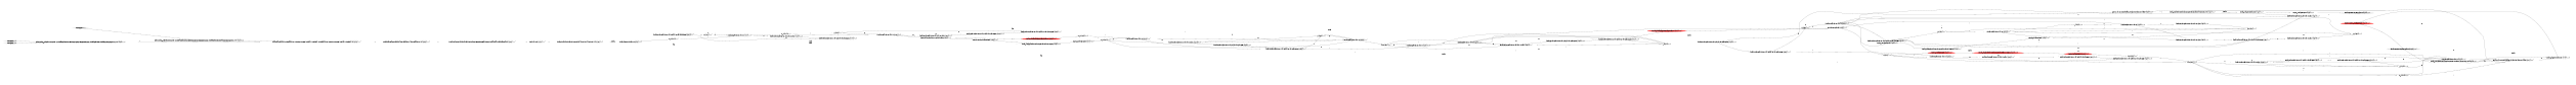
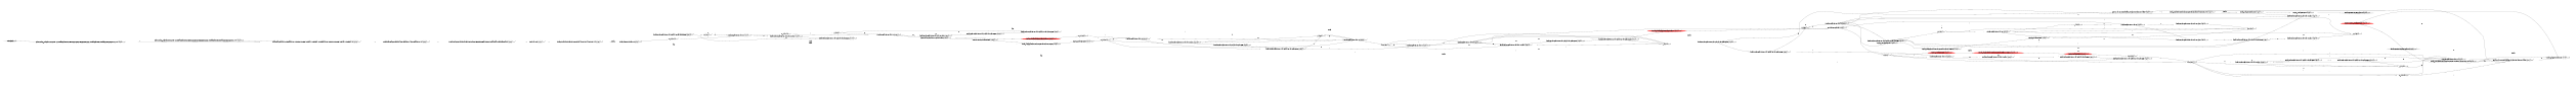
  digraph {
    rankdir=LR
    node [fillcolor=white shape=ellipse style=filled]
    edge [style=bold]
    n1 [label="assertThat(clusterState.routingTable().index(\"test1\").shard(i).replicaShards().get(0).state(),equalTo(UNASSIGNED))@@@15@@@['1', '1', '1']"]
    n2 [label="i++@@@12@@@['1', '1', '1']"]
    n3 [label="i < clusterState.routingTable().index(\"test1\").shards().size()@@@11@@@['1', '1', '1']" shape=diamond]
    n4 [label="int i = 0@@@71@@@['1', '0', '0']"]
    n5 [label="clusterState = ClusterState.builder(clusterState).nodes(DiscoveryNodes.builder(clusterState.nodes()).add(newNode(\"node3\"))).build()@@@73@@@['1', '1', '0']"]
    n6 [label="logger.info(\"now, start 1 more node, check that rebalancing will not happen (for test1) because we set it to all_active\")@@@72@@@['1', '1', '0']"]
    n7 [label="clusterState = strategy.reroute(clusterState,\"reroute\")@@@74@@@['1', '1', '0']"]
    n8 [fillcolor=red label="RoutingNodes routingNodes = clusterState.getRoutingNodes()@@@75@@@['1', '1', '0']"]
    n9 [fillcolor=lightgray label="assertThat(routingNodes.node(\"node3\").isEmpty(),equalTo(true))@@@76@@@['1', '1', '0']"]
    n10 [label="logger.info(\"now, start 1 more node, check that rebalancing will not happen (for test1) because we set it to all_active\")@@@60@@@['1', '0', '1']"]
    n11 [label="int i = 0@@@53@@@['1', '1', '1']"]
    n12 [label="i++@@@55@@@['1', '0', '1']"]
    n13 [label="i < clusterState.routingTable().index(\"test2\").shards().size()@@@54@@@['1', '1', '1']" shape=diamond]
    n14 [label="assertThat(clusterState.routingTable().index(\"test2\").shard(i).primaryShard().state(),equalTo(INITIALIZING))@@@57@@@['1', '1', '1']"]
    n15 [label="assertThat(clusterState.routingTable().index(\"test1\").shard(i).replicaShards().get(0).state(),equalTo(STARTED))@@@51@@@['1', '1', '1']"]
    n16 [label="assertThat(clusterState.routingTable().index(\"test2\").shard(i).replicaShards().get(0).state(),equalTo(UNASSIGNED))@@@58@@@['1', '1', '1']"]
    n17 [label="i++@@@60@@@['1', '1', '0']"]
    n18 [label="assertThat(clusterState.routingTable().index(\"test2\").shard(i).shards().size(),equalTo(2))@@@56@@@['1', '1', '1']"]
    n19 [label="RoutingTable initialRoutingTable = RoutingTable.builder().addAsNew(metaData.index(\"test1\")).addAsNew(metaData.index(\"test2\")).build()@@@5@@@['1', '1', '1']"]
    n20 [label="ClusterState clusterState = ClusterState.builder(org.elasticsearch.cluster.ClusterName.CLUSTER_NAME_SETTING.getDefault(Settings.EMPTY)).metaData(metaData).routingTable(initialRoutingTable).build()@@@6@@@['1', '1', '1']"]
    n21 [label="logger.info(\"start two nodes\")@@@7@@@['1', '1', '1']"]
    n22 [label="int i = 0@@@26@@@['0', '1', '0']"]
    n23 [label="int i = 0@@@28@@@['1', '1', '1']"]
    n24 [label="i < clusterState.routingTable().index(\"test1\").shards().size()@@@27@@@['0', '1', '0']" shape=diamond]
    n25 [label="i++@@@30@@@['1', '1', '1']"]
    n26 [label="i < clusterState.routingTable().index(\"test1\").shards().size()@@@29@@@['1', '1', '1']" shape=diamond]
    n27 [label="assertThat(clusterState.routingTable().index(\"test1\").shard(i).replicaShards().get(0).state(),equalTo(INITIALIZING))@@@33@@@['1', '1', '1']"]
    n28 [label="assertThat(clusterState.routingTable().index(\"test1\").shard(i).shards().size(),equalTo(2))@@@31@@@['1', '1', '1']"]
    n29 [label="assertThat(clusterState.routingTable().index(\"test2\").shard(i).shards().size(),equalTo(2))@@@68@@@['1', '1', '0']"]
    n30 [label="assertThat(clusterState.routingTable().index(\"test2\").shard(i).primaryShard().state(),equalTo(STARTED))@@@69@@@['1', '1', '0']"]
    n31 [label="assertThat(clusterState.routingTable().index(\"test2\").shard(i).replicaShards().get(0).state(),equalTo(INITIALIZING))@@@70@@@['0', '1', '0']"]
    n32 [label="i < clusterState.routingTable().index(\"test2\").shards().size()@@@66@@@['1', '1', '0']" shape=diamond]
    n33 [label="i++@@@67@@@['1', '1', '0']"]
    n34 [label="int i = 0@@@65@@@['1', '1', '0']"]
    n35 [label="i++@@@44@@@['0', '1', '0']"]
    n36 [label="i < clusterState.routingTable().index(\"test1\").shards().size()@@@43@@@['0', '1', '0']" shape=diamond]
    n37 [label="i < clusterState.routingTable().index(\"test1\").shards().size()@@@47@@@['1', '1', '1']" shape=diamond]
    n38 [label="assertThat(clusterState.routingTable().index(\"test1\").shard(i).shards().size(),equalTo(2))@@@49@@@['1', '1', '1']"]
    n39 [label="int i = 0@@@46@@@['1', '1', '1']"]
    n40 [label="assertThat(clusterState.routingTable().index(\"test1\").shard(i).shards().size(),equalTo(2))@@@45@@@['0', '1', '0']"]
    n41 [label="i++@@@19@@@['1', '1', '1']"]
    n42 [label="i < clusterState.routingTable().index(\"test2\").shards().size()@@@18@@@['1', '1', '1']" shape=diamond]
    n43 [label="assertThat(clusterState.routingTable().index(\"test2\").shard(i).shards().size(),equalTo(2))@@@20@@@['1', '1', '1']"]
    n44 [label="assertThat(clusterState.routingTable().index(\"test2\").shard(i).primaryShard().state(),equalTo(INITIALIZING))@@@21@@@['1', '1', '1']"]
    n45 [label="assertThat(clusterState.routingTable().index(\"test2\").shard(i).replicaShards().get(0).state(),equalTo(UNASSIGNED))@@@22@@@['1', '1', '1']"]
    n46 [label="logger.info(\"start all the primary shards for test1, replicas will start initializing\")@@@24@@@['1', '1', '1']"]
    n47 [label="clusterState = ClusterState.builder(clusterState).nodes(DiscoveryNodes.builder().add(newNode(\"node1\")).add(newNode(\"node2\"))).build()@@@8@@@['1', '1', '1']"]
    n48 [label="clusterState = strategy.reroute(clusterState,\"reroute\")@@@9@@@['1', '1', '1']"]
    n49 [label="clusterState = strategy.applyStartedShards(clusterState,routingNodes.shardsWithState(\"test1\",INITIALIZING))@@@26@@@['1', '0', '1']"]
    n50 [fillcolor=red label="clusterState = startInitializingShardsAndReroute(strategy,clusterState,\"test1\")@@@25@@@['0', '1', '0']"]
    n51 [label="int i = 0@@@10@@@['1', '1', '1']"]
    n52 [label="routingNodes = clusterState.getRoutingNodes()@@@27@@@['1', '0', '1']"]
    n53 [label="clusterState = strategy.applyStartedShards(clusterState,routingNodes.shardsWithState(\"test1\",INITIALIZING))@@@44@@@['1', '0', '1']"]
    n54 [fillcolor=red label="clusterState = strategy.applyStartedShards(clusterState,routingNodes.shardsWithState(\"test2\",INITIALIZING))@@@62@@@['1', '0', '0']"]
    n55 [label="routingNodes = clusterState.getRoutingNodes()@@@45@@@['1', '0', '1']"]
    n56 [label="assertThat(clusterState.routingTable().index(\"test2\").shard(i).shards().size(),equalTo(2))@@@38@@@['1', '1', '1']"]
    n57 [label="int i = 0@@@35@@@['1', '1', '1']"]
    n58 [label="assertThat(clusterState.routingTable().index(\"test2\").shard(i).primaryShard().state(),equalTo(INITIALIZING))@@@39@@@['1', '0', '1']"]
    n59 [label="i < clusterState.routingTable().index(\"test2\").shards().size()@@@36@@@['1', '1', '1']" shape=diamond]
    n60 [label="i++@@@37@@@['1', '1', '1']"]
    n61 [label="i < clusterState.routingTable().index(\"test2\").shards().size()@@@34@@@['0', '1', '0']" shape=diamond]
    n62 [label="assertThat(clusterState.routingTable().index(\"test2\").shard(i).replicaShards().get(0).state(),equalTo(UNASSIGNED))@@@40@@@['1', '1', '1']"]
    n63 [label="AllocationService strategy = createAllocationService(Settings.builder().put(ClusterRebalanceAllocationDecider.CLUSTER_ROUTING_ALLOCATION_ALLOW_REBALANCE_SETTING.getKey(),ClusterRebalanceAllocationDecider.ClusterRebalanceType.INDICES_ALL_ACTIVE.toString()).build())@@@3@@@['1', '1', '0']"]
    n64 [label="AllocationService strategy = createAllocationService(Settings.builder().put(ClusterRebalanceAllocationDecider.CLUSTER_ROUTING_ALLOCATION_ALLOW_REBALANCE_SETTING.getKey(),ClusterRebalanceAllocationDecider.ClusterRebalanceType.INDICES_ALL_ACTIVE.toString()).build())@@@3@@@['0', '0', '1']"]
    n65 [fillcolor=red label="clusterState = startInitializingShardsAndReroute(strategy,clusterState,\"test1\")@@@41@@@['0', '1', '0']"]
    n66 [label="MetaData metaData = MetaData.builder().put(IndexMetaData.builder(\"test1\").settings(settings(Version.CURRENT)).numberOfShards(1).numberOfReplicas(1)).put(IndexMetaData.builder(\"test2\").settings(settings(Version.CURRENT)).numberOfShards(1).numberOfReplicas(1)).build()@@@4@@@['1', '1', '1']"]
    n67 [label="logger.info(\"start the test1 replica shards\")@@@42@@@['1', '1', '1']"]
    n68 [fillcolor=red label="routingNodes = clusterState.getRoutingNodes()@@@63@@@['1', '0', '0']"]
    n69 [label="int i = 0@@@64@@@['1', '0', '0']"]
    n70 [label="assertThat(clusterState.routingTable().index(\"test1\").shard(i).shards().size(),equalTo(2))@@@61@@@['0', '1', '0']"]
    n71 [label="assertThat(clusterState.routingTable().index(\"test1\").shard(i).primaryShard().state(),equalTo(STARTED))@@@62@@@['0', '1', '0']"]
    n72 [label="assertThat(clusterState.routingTable().index(\"test1\").shard(i).replicaShards().get(0).state(),equalTo(STARTED))@@@63@@@['0', '1', '0']"]
    n73 [label="assertThat(clusterState.routingTable().index(\"test1\").shard(i).primaryShard().state(),equalTo(STARTED))@@@50@@@['1', '1', '1']"]
    n74 [label="i++@@@48@@@['1', '0', '1']"]
    n75 [label="assertThat(clusterState.routingTable().index(\"test2\").shard(i).shards().size(),equalTo(2))@@@52@@@['0', '1', '0']"]
    n76 [label="assertThat(clusterState.routingTable().index(\"test1\").shard(i).shards().size(),equalTo(2))@@@13@@@['1', '1', '1']"]
    n77 [label="assertThat(clusterState.routingTable().index(\"test1\").shard(i).primaryShard().state(),equalTo(INITIALIZING))@@@14@@@['1', '1', '1']"]
    n78 [label="i < clusterState.routingTable().index(\"test1\").shards().size()@@@59@@@['0', '1', '0']" shape=diamond]
    n79 [fillcolor=red label="routingNodes = clusterState.getRoutingNodes()@@@61@@@['1', '0', '0']"]
    n80 [label="routingNodes = clusterState.getRoutingNodes()@@@43@@@['1', '0', '1']"]
    n81 [label="assertThat(clusterState.routingTable().index(\"test1\").shard(i).primaryShard().state(),equalTo(STARTED))@@@32@@@['1', '0', '1']"]
    n82 [label="routingNodes = clusterState.getRoutingNodes()@@@63@@@['1', '0', '1']"]
    n83 [fillcolor=lightgray label="assertThat(routingNodes.node(\"node3\").isEmpty(),equalTo(true))@@@64@@@['1', '0', '1']"]
    n84 [fillcolor=lightgray label="testClusterAllActive3['0', '1', '0']" shape=diamond]
    n85 [label="RoutingNodes routingNodes = clusterState.getRoutingNodes()@@@25@@@['1', '0', '1']"]
    n86 [label="clusterState = ClusterState.builder(clusterState).nodes(DiscoveryNodes.builder(clusterState.nodes()).add(newNode(\"node3\"))).build()@@@61@@@['1', '0', '1']"]
    n87 [label="clusterState = strategy.reroute(clusterState,\"reroute\")@@@62@@@['1', '0', '1']"]
    n88 [label="int i = 0@@@17@@@['1', '1', '1']"]
-   n89 [fillcolor=lightgray label="testClusterAllActive3['1', '0', '0']" shape=diamond]
-   n90 [fillcolor=lightgray label="testClusterAllActive2['0', '0', '1']" shape=diamond]
    n1 -> n2
    n2 -> n3 [label=i style=solid]
    n2 -> n3
    n3 -> n1 [label=true style=dotted]
    n3 -> n2 [label=true style=dotted]
    n3 -> n76
    n3 -> n76 [label=true style=dotted]
    n3 -> n77 [label=true style=dotted]
    n3 -> n88
    n4 -> n5 [label=i style=solid]
    n4 -> n6
    n4 -> n6 [label=i style=solid]
    n5 -> n6 [label=i style=solid]
    n5 -> n6
    n5 -> n7
    n5 -> n7 [label=clusterState style=solid]
    n6 -> n5
    n6 -> n5 [label=true style=dotted]
    n6 -> n7
    n6 -> n7 [label=true style=dotted]
    n6 -> n8 [label=true style=dotted]
    n6 -> n9 [label=true style=dotted]
    n6 -> n10
    n7 -> n8
    n8 -> n9
    n9 -> n5
    n10 -> n86
    n11 -> n12 [label=true style=solid]
    n11 -> n13
    n11 -> n13 [label=i style=solid]
    n12 -> n13
    n12 -> n13 [label=i style=solid]
    n13 -> n10
    n13 -> n12 [label=true style=dotted]
    n13 -> n14 [label=true style=dotted]
    n13 -> n15
    n13 -> n16 [label=true style=dotted]
    n13 -> n17
    n13 -> n18
    n13 -> n18 [label=true style=dotted]
    n14 -> n16
    n15 -> n73
    n15 -> n73 [label=i style=solid]
    n15 -> n74
    n16 -> n12
    n16 -> n17 [label=i style=solid]
    n16 -> n78
    n16 -> n78 [label=i style=solid]
    n17 -> n78
    n17 -> n78 [label=i style=solid]
    n17 -> n79
    n18 -> n14
    n19 -> n20
    n20 -> n21
    n21 -> n47
    n22 -> n23 [label=i style=solid]
    n22 -> n24 [label=i style=solid]
    n22 -> n24
    n22 -> n25 [label=i style=solid]
    n23 -> n24 [label=i style=solid]
    n23 -> n24
    n23 -> n26 [label=i style=solid]
    n23 -> n26
    n24 -> n23 [label=true style=dotted]
    n24 -> n25 [label=true style=dotted]
    n24 -> n26
    n24 -> n26 [label=true style=dotted]
    n24 -> n27
    n24 -> n28 [label=true style=dotted]
    n25 -> n26 [label=i style=solid]
    n25 -> n26
    n25 -> n28
    n26 -> n25
    n26 -> n25 [label=true style=dotted]
    n26 -> n27 [label=true style=dotted]
    n26 -> n28 [label=true style=dotted]
    n26 -> n28
    n26 -> n57
    n26 -> n81 [label=true style=dotted]
    n27 -> n25
    n27 -> n57 [label=i style=solid]
    n27 -> n61 [label=i style=solid]
    n27 -> n61
    n28 -> n23
    n28 -> n81
    n29 -> n30
    n30 -> n31
    n30 -> n32
    n31 -> n33
    n32 -> n6
    n32 -> n29 [label=true style=dotted]
    n32 -> n29
    n32 -> n30 [label=true style=dotted]
    n32 -> n31 [label=true style=dotted]
    n32 -> n33 [label=true style=dotted]
    n32 -> n34
    n32 -> n34 [label=i style=solid]
    n33 -> n29
    n33 -> n32
    n33 -> n32 [label=i style=solid]
    n34 -> n4
    n34 -> n29 [label=true style=dotted]
    n34 -> n30 [label=true style=dotted]
    n34 -> n32 [label=true style=dotted]
    n34 -> n32
    n34 -> n32 [label=i style=solid]
    n34 -> n33 [label=true style=dotted]
    n34 -> n33
    n34 -> n33 [label=i style=solid]
    n35 -> n36
    n35 -> n36 [label=i style=solid]
    n36 -> n35 [label=true style=dotted]
    n36 -> n37 [label=true style=dotted]
    n36 -> n38
    n36 -> n39 [label=true style=dotted]
    n36 -> n40
    n36 -> n40 [label=true style=dotted]
    n37 -> n11
    n37 -> n15 [label=true style=dotted]
    n37 -> n35
    n37 -> n38 [label=true style=dotted]
    n37 -> n38
    n37 -> n73 [label=true style=dotted]
    n37 -> n74 [label=true style=dotted]
    n38 -> n15 [label=i style=solid]
    n38 -> n73 [label=i style=solid]
    n38 -> n73
    n39 -> n37 [label=i style=solid]
    n39 -> n37
    n39 -> n74 [label=i]
    n40 -> n39
    n41 -> n42 [label=i style=solid]
    n41 -> n42
    n42 -> n41 [label=true style=dotted]
    n42 -> n43
    n42 -> n43 [label=true style=dotted]
    n42 -> n44 [label=true style=dotted]
    n42 -> n45 [label=true style=dotted]
    n42 -> n46
    n43 -> n44
    n44 -> n45
    n45 -> n41
    n46 -> n50
    n46 -> n85
    n47 -> n48 [label=clusterState style=solid]
    n47 -> n48
    n48 -> n49 [label=clusterState style=solid]
    n48 -> n50 [label=clusterState style=solid]
    n48 -> n51
    n49 -> n52
    n49 -> n53 [label=clusterState style=solid]
    n50 -> n22
    n50 -> n65 [label=clusterState style=solid]
    n51 -> n2 [label=i style=solid]
    n51 -> n3 [label=i style=solid]
    n51 -> n3
    n52 -> n23
    n53 -> n54 [label=clusterState style=solid]
    n53 -> n55
    n54 -> n68
    n55 -> n39
    n56 -> n57
    n56 -> n58
    n57 -> n59 [label=i style=solid]
    n57 -> n59
    n57 -> n60 [label=i style=solid]
    n57 -> n61
    n57 -> n61 [label=i style=solid]
    n58 -> n62
    n59 -> n56 [label=true style=dotted]
    n59 -> n56
    n59 -> n58 [label=true style=dotted]
    n59 -> n60
    n59 -> n60 [label=true style=dotted]
    n59 -> n62 [label=true style=dotted]
    n59 -> n67
    n60 -> n56
    n60 -> n59
    n60 -> n59 [label=i style=solid]
    n61 -> n56 [label=true style=dotted]
    n61 -> n57 [label=true style=dotted]
    n61 -> n59 [label=true style=dotted]
    n61 -> n59
    n61 -> n60 [label=true style=dotted]
    n61 -> n62
    n62 -> n60
    n62 -> n65
    n63 -> n14 [label=strategy style=solid]
    n63 -> n50 [label=strategy style=solid]
    n63 -> n64 [label=0 style=dashed]
    n63 -> n65 [label=strategy style=solid]
    n63 -> n66
    n64 -> n66
    n65 -> n14 [label=clusterState style=solid]
    n65 -> n67
    n66 -> n19
    n67 -> n35 [label=i style=solid]
    n67 -> n36 [label=i style=solid]
    n67 -> n36
    n67 -> n80
    n68 -> n69
    n69 -> n32 [label=i style=solid]
    n69 -> n34
    n69 -> n34 [label=i style=solid]
    n70 -> n71
    n71 -> n72
    n72 -> n17
    n73 -> n11 [label=true style=dotted]
    n73 -> n13 [label=true style=dotted]
    n73 -> n15
    n73 -> n15 [label=true style=dotted]
    n73 -> n18
    n73 -> n75
    n73 -> n75 [label=true style=dotted]
    n74 -> n37
    n74 -> n37 [label=i style=solid]
    n75 -> n11
    n76 -> n77
    n77 -> n1
    n78 -> n17 [label=true style=dotted]
    n78 -> n34
    n78 -> n70 [label=true style=dotted]
    n78 -> n70
    n78 -> n71 [label=true style=dotted]
    n78 -> n72 [label=true style=dotted]
    n79 -> n14 [label=0 style=dashed]
    n79 -> n54
    n80 -> n53
    n80 -> n65 [label=0 style=dashed]
    n81 -> n27
    n82 -> n8 [label=0 style=dashed]
    n82 -> n83
    n84 -> n63
    n85 -> n49
    n85 -> n50 [label=0 style=dashed]
    n86 -> n87 [label=clusterState style=solid]
    n86 -> n87
    n87 -> n82
    n88 -> n41 [label=0 style=solid]
    n88 -> n42
    n88 -> n42 [label=i style=solid]
-   n89 -> n63
-   n90 -> n64
  }
